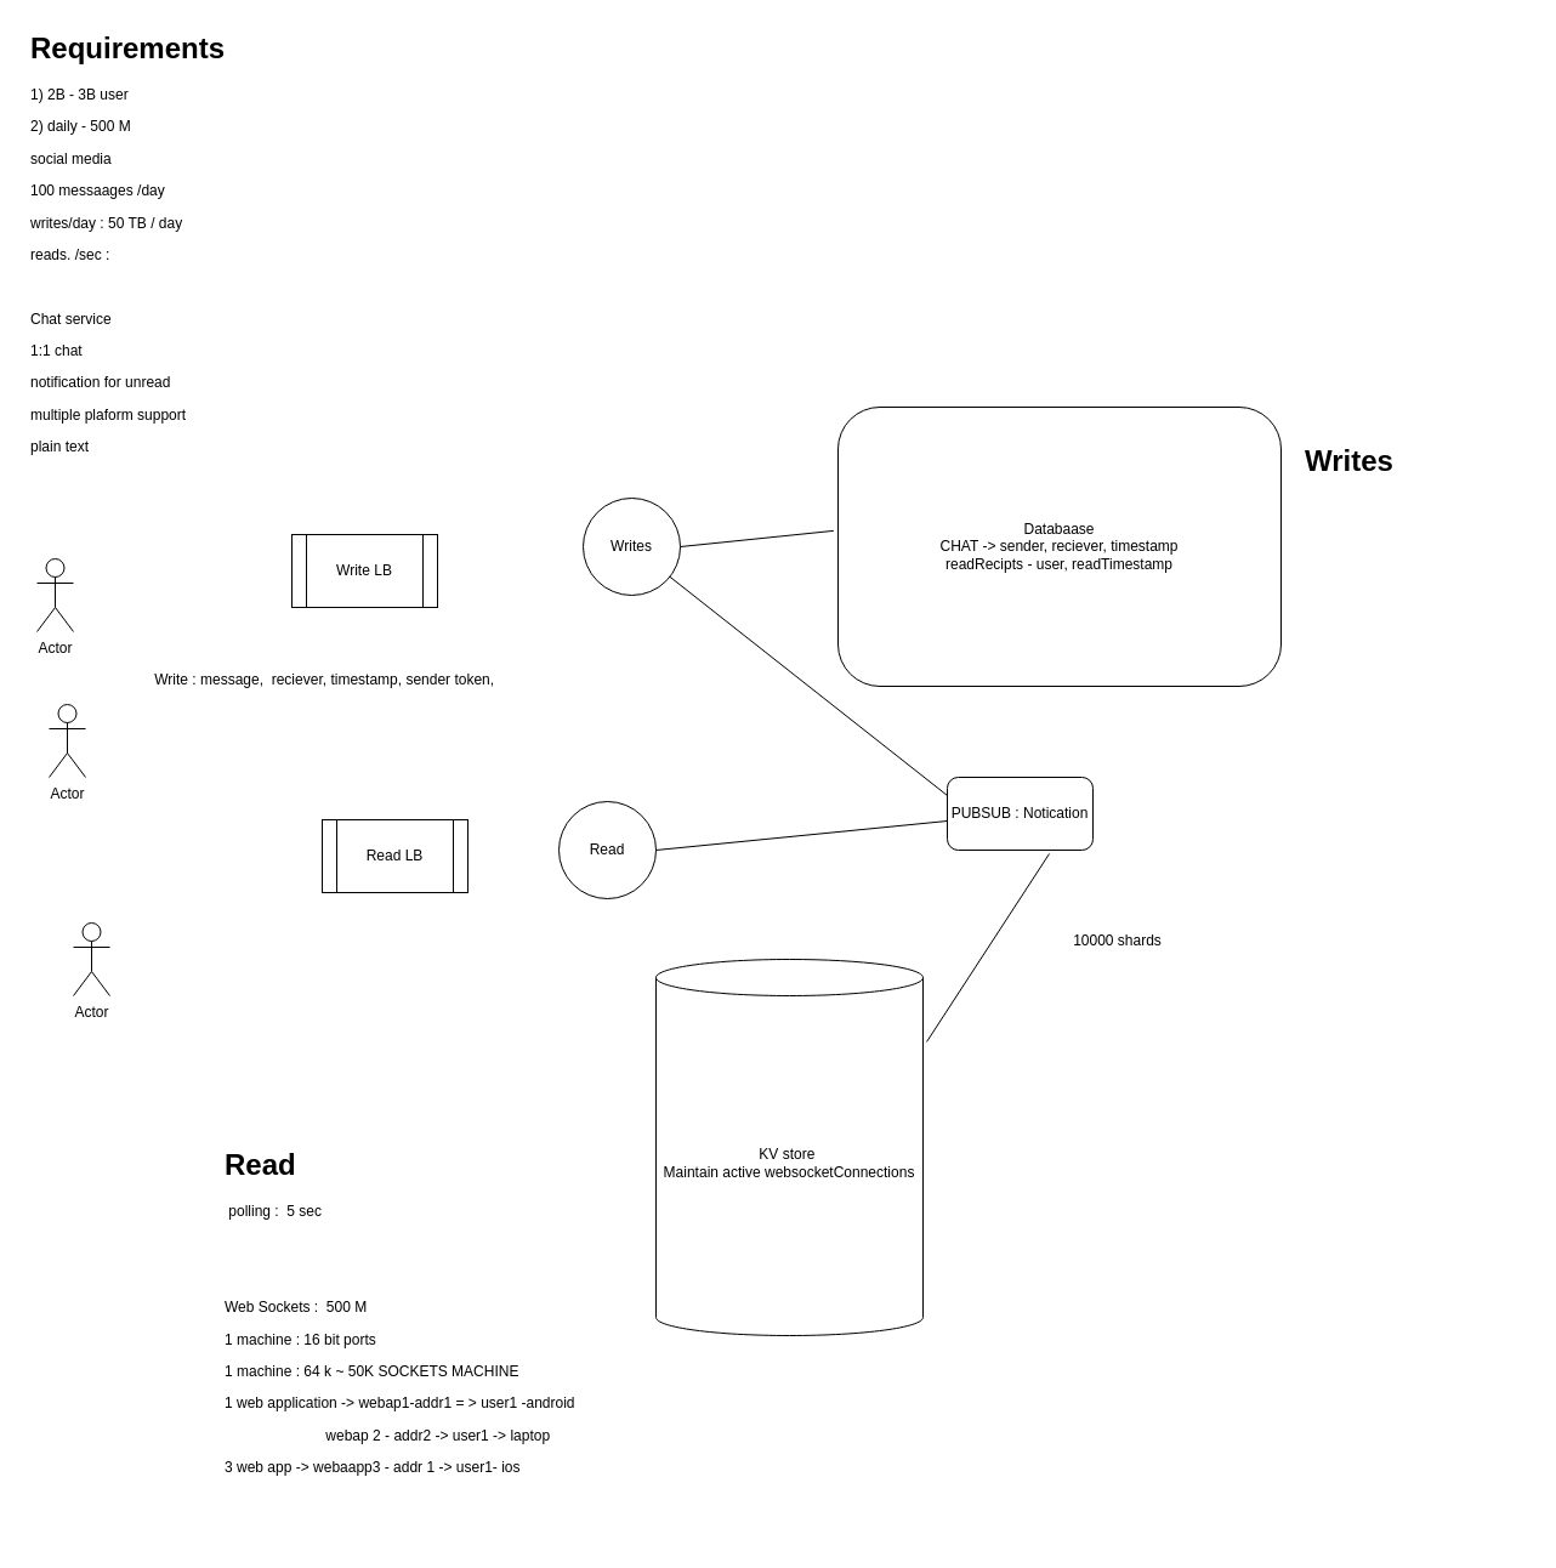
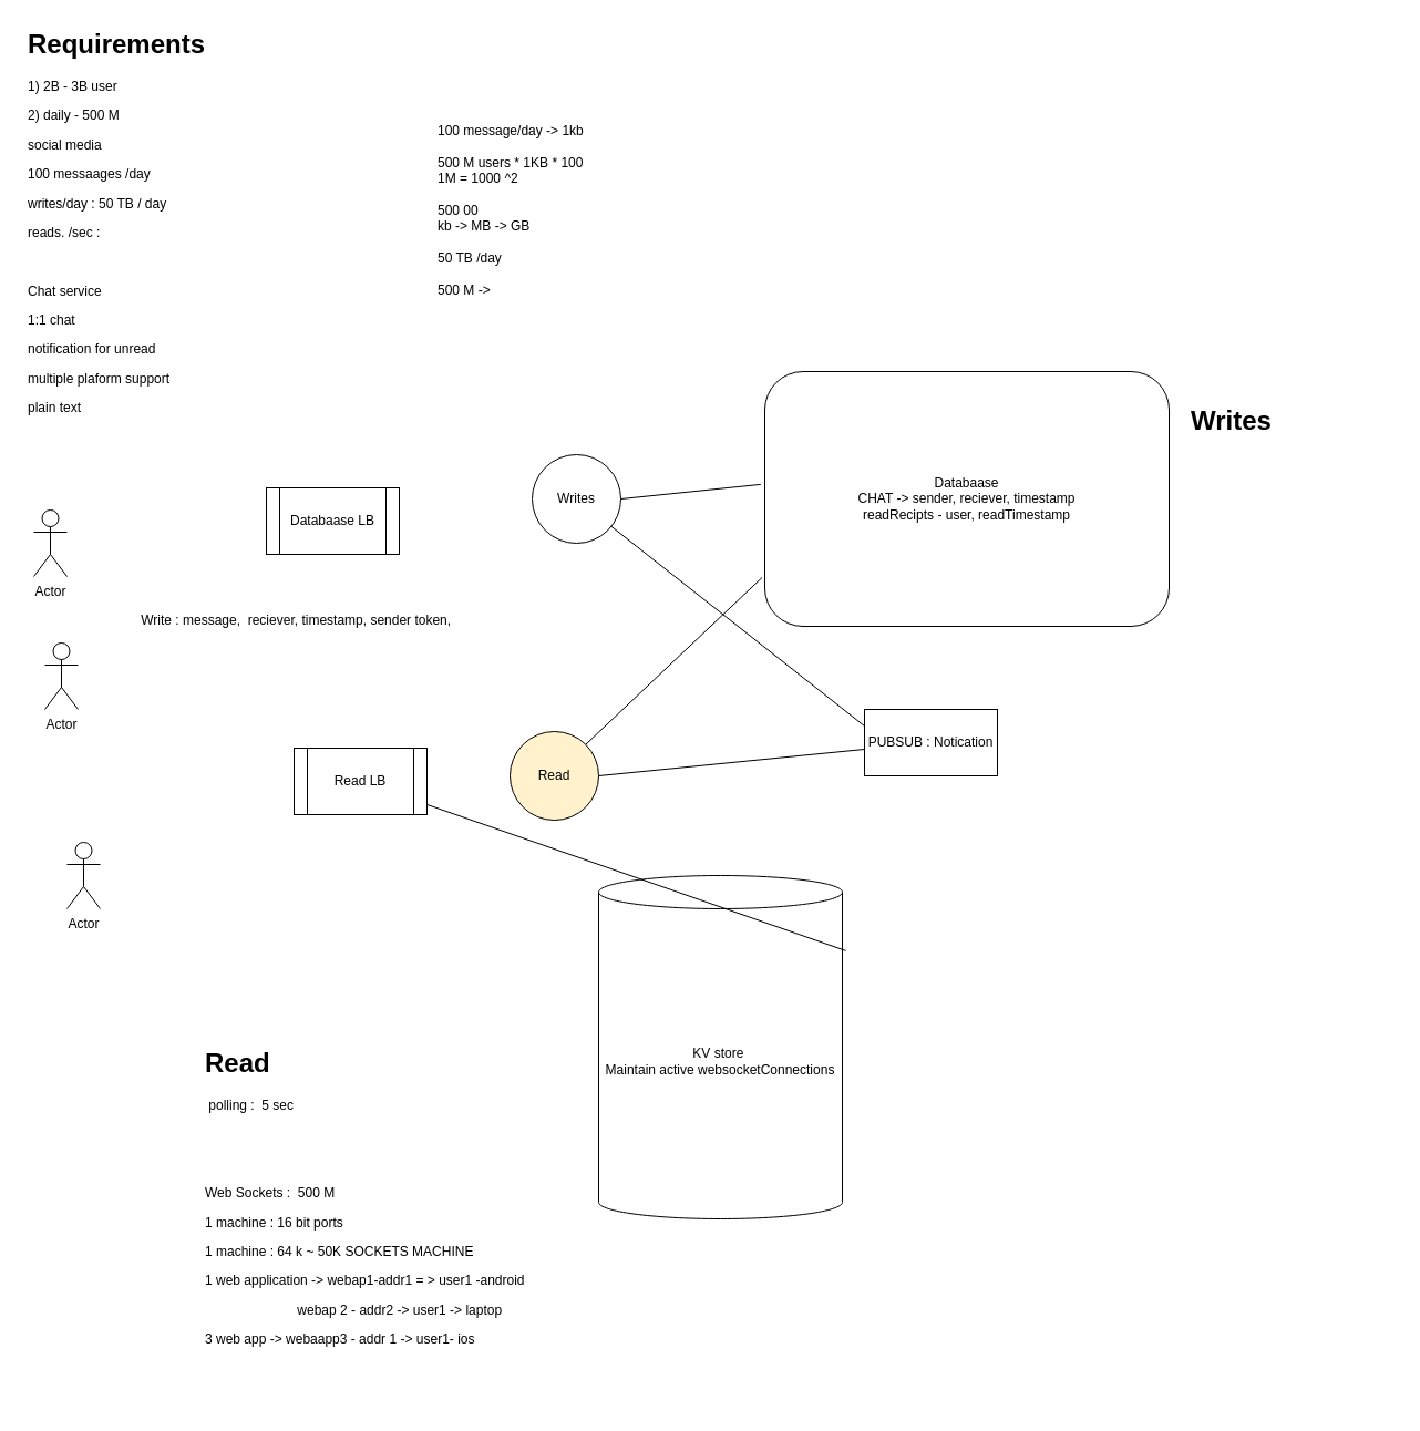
  <mxCell id="0" />
  <mxCell id="1" parent="0" />
  <mxCell id="2" value="&lt;h1&gt;Requirements&lt;/h1&gt;&lt;p&gt;1) 2B - 3B user&lt;/p&gt;&lt;p&gt;2) daily - 500 M&lt;/p&gt;&lt;p&gt;social media&lt;/p&gt;&lt;p&gt;100 messaages /day&lt;/p&gt;&lt;p&gt;writes/day : 50 TB / day&lt;/p&gt;&lt;p&gt;reads. /sec :&amp;nbsp;&amp;nbsp;&lt;/p&gt;&lt;p&gt;&lt;br&gt;&lt;/p&gt;&lt;p&gt;Chat service&lt;/p&gt;&lt;p&gt;1:1 chat&lt;/p&gt;&lt;p&gt;notification for unread&lt;/p&gt;&lt;p&gt;multiple plaform support&lt;/p&gt;&lt;p&gt;plain text&lt;/p&gt;&lt;p&gt;&lt;br&gt;&lt;/p&gt;&lt;p&gt;&lt;br&gt;&lt;/p&gt;&lt;p&gt;&lt;br&gt;&lt;/p&gt;&lt;p&gt;&lt;br&gt;&lt;/p&gt;&lt;p&gt;&lt;br&gt;&lt;/p&gt;" style="text;html=1;strokeColor=none;fillColor=none;spacing=5;spacingTop=-20;whiteSpace=wrap;overflow=hidden;rounded=0;" vertex="1" parent="1"><mxGeometry x="20" y="20" width="250" height="460" as="geometry" /></mxCell>
+ <mxCell id="3" value="&lt;h1&gt;&lt;br&gt;&lt;/h1&gt;&lt;div&gt;100 message/day -&amp;gt; 1kb&lt;/div&gt;&lt;div&gt;&lt;br&gt;&lt;/div&gt;&lt;div&gt;500 M users * 1KB * 100&lt;/div&gt;&lt;div&gt;1M = 1000 ^2&lt;/div&gt;&lt;div&gt;&lt;br&gt;&lt;/div&gt;&lt;div&gt;500 00&amp;nbsp;&lt;/div&gt;&lt;div&gt;kb -&amp;gt; MB -&amp;gt; GB&lt;/div&gt;&lt;div&gt;&lt;br&gt;&lt;/div&gt;&lt;div&gt;50 TB /day&lt;/div&gt;&lt;div&gt;&lt;br&gt;&lt;/div&gt;&lt;div&gt;500 M -&amp;gt;&amp;nbsp;&lt;/div&gt;" style="text;html=1;strokeColor=none;fillColor=none;spacing=5;spacingTop=-20;whiteSpace=wrap;overflow=hidden;rounded=0;" vertex="1" parent="1"><mxGeometry x="390" y="60" width="190" height="260" as="geometry" /></mxCell>
  <mxCell id="4" value="Actor" style="shape=umlActor;verticalLabelPosition=bottom;verticalAlign=top;html=1;outlineConnect=0;" vertex="1" parent="1"><mxGeometry x="60" y="760" width="30" height="60" as="geometry" /></mxCell>
  <mxCell id="5" value="Actor" style="shape=umlActor;verticalLabelPosition=bottom;verticalAlign=top;html=1;outlineConnect=0;" vertex="1" parent="1"><mxGeometry x="40" y="580" width="30" height="60" as="geometry" /></mxCell>
  <mxCell id="6" value="Actor" style="shape=umlActor;verticalLabelPosition=bottom;verticalAlign=top;html=1;outlineConnect=0;" vertex="1" parent="1"><mxGeometry x="30" y="460" width="30" height="60" as="geometry" /></mxCell>
- <mxCell id="7" value="Write LB" style="shape=process;whiteSpace=wrap;html=1;backgroundOutline=1;" vertex="1" parent="1"><mxGeometry x="240" y="440" width="120" height="60" as="geometry" /></mxCell>
+ <mxCell id="7" value="Databaase LB" style="shape=process;whiteSpace=wrap;html=1;backgroundOutline=1;" vertex="1" parent="1"><mxGeometry x="240" y="440" width="120" height="60" as="geometry" /></mxCell>
  <mxCell id="8" value="Writes" style="ellipse;whiteSpace=wrap;html=1;aspect=fixed;" vertex="1" parent="1"><mxGeometry x="480" y="410" width="80" height="80" as="geometry" /></mxCell>
  <mxCell id="9" value="&lt;h1&gt;Writes&lt;/h1&gt;" style="text;html=1;strokeColor=none;fillColor=none;spacing=5;spacingTop=-20;whiteSpace=wrap;overflow=hidden;rounded=0;" vertex="1" parent="1"><mxGeometry x="1070" y="360" width="190" height="120" as="geometry" /></mxCell>
  <mxCell id="10" value="&lt;h1&gt;Read&lt;/h1&gt;&lt;p&gt;&amp;nbsp;polling :&amp;nbsp; 5 sec&lt;/p&gt;&lt;p&gt;&lt;br&gt;&lt;/p&gt;&lt;p&gt;&lt;br&gt;&lt;/p&gt;&lt;p&gt;Web Sockets :&amp;nbsp; 500 M&lt;/p&gt;&lt;p&gt;1 machine : 16 bit ports&lt;/p&gt;&lt;p&gt;1 machine : 64 k ~ 50K SOCKETS MACHINE&lt;/p&gt;&lt;p&gt;1 web application -&amp;gt; webap1-addr1 = &amp;gt; user1 -android&lt;/p&gt;&lt;p&gt;&lt;span style=&quot;white-space: pre;&quot;&gt; &lt;/span&gt;&amp;nbsp; &amp;nbsp; &amp;nbsp; &amp;nbsp; &amp;nbsp; &amp;nbsp; &amp;nbsp; &amp;nbsp; &amp;nbsp; &amp;nbsp; &amp;nbsp; &amp;nbsp; webap 2 - addr2 -&amp;gt; user1 -&amp;gt; laptop&lt;br&gt;&lt;/p&gt;&lt;p&gt;3 web app -&amp;gt; webaapp3 - addr 1 -&amp;gt; user1- ios&lt;/p&gt;&lt;p&gt;&lt;br&gt;&lt;/p&gt;&lt;p&gt;&lt;br&gt;&lt;/p&gt;&lt;p&gt;&lt;br&gt;&lt;/p&gt;" style="text;html=1;strokeColor=none;fillColor=none;spacing=5;spacingTop=-20;whiteSpace=wrap;overflow=hidden;rounded=0;" vertex="1" parent="1"><mxGeometry x="180" y="940" width="310" height="330" as="geometry" /></mxCell>
  <mxCell id="11" value="Read LB" style="shape=process;whiteSpace=wrap;html=1;backgroundOutline=1;" vertex="1" parent="1"><mxGeometry x="265" y="675" width="120" height="60" as="geometry" /></mxCell>
- <mxCell id="12" value="Read" style="ellipse;whiteSpace=wrap;html=1;aspect=fixed;" vertex="1" parent="1"><mxGeometry x="460" y="660" width="80" height="80" as="geometry" /></mxCell>
+ <mxCell id="12" value="Read" style="ellipse;whiteSpace=wrap;html=1;aspect=fixed;fillColor=#fff2cc;" vertex="1" parent="1"><mxGeometry x="460" y="660" width="80" height="80" as="geometry" /></mxCell>
  <mxCell id="13" value="Databaase&lt;br&gt;CHAT -&amp;gt; sender, reciever, timestamp&lt;br&gt;readRecipts - user, readTimestamp" style="rounded=1;whiteSpace=wrap;html=1;" vertex="1" parent="1"><mxGeometry x="690" y="335" width="365" height="230" as="geometry" /></mxCell>
  <mxCell id="14" value="Write : message,&amp;nbsp; reciever, timestamp, sender token,&amp;nbsp;&amp;nbsp;" style="text;html=1;align=center;verticalAlign=middle;resizable=0;points=[];autosize=1;strokeColor=none;fillColor=none;" vertex="1" parent="1"><mxGeometry x="115" y="545" width="310" height="30" as="geometry" /></mxCell>
- <mxCell id="15" value="PUBSUB : Notication" style="rounded=1;whiteSpace=wrap;html=1;" vertex="1" parent="1"><mxGeometry x="780" y="640" width="120" height="60" as="geometry" /></mxCell>
+ <mxCell id="15" value="PUBSUB : Notication" style="whiteSpace=wrap;html=1;rounded=0;" vertex="1" parent="1"><mxGeometry x="780" y="640" width="120" height="60" as="geometry" /></mxCell>
  <mxCell id="16" value="" style="endArrow=none;html=1;rounded=0;exitX=1;exitY=0.5;exitDx=0;exitDy=0;" edge="1" parent="1" source="12" target="15"><mxGeometry width="50" height="50" relative="1" as="geometry"><mxPoint x="590" y="760" as="sourcePoint" /><mxPoint x="640" y="710" as="targetPoint" /></mxGeometry></mxCell>
  <mxCell id="17" value="KV store&amp;nbsp;&lt;br&gt;Maintain active websocketConnections" style="shape=cylinder3;whiteSpace=wrap;html=1;boundedLbl=1;backgroundOutline=1;size=15;" vertex="1" parent="1"><mxGeometry x="540" y="790" width="220" height="310" as="geometry" /></mxCell>
- <mxCell id="18" value="" style="endArrow=none;html=1;rounded=0;entryX=0.7;entryY=1.05;entryDx=0;entryDy=0;entryPerimeter=0;exitX=1.014;exitY=0.219;exitDx=0;exitDy=0;exitPerimeter=0;" edge="1" parent="1" source="17" target="15"><mxGeometry width="50" height="50" relative="1" as="geometry"><mxPoint x="410" y="890" as="sourcePoint" /><mxPoint x="460" y="840" as="targetPoint" /></mxGeometry></mxCell>
- <mxCell id="19" value="10000 shards" style="text;html=1;align=center;verticalAlign=middle;resizable=0;points=[];autosize=1;strokeColor=none;fillColor=none;" vertex="1" parent="1"><mxGeometry x="870" y="760" width="100" height="30" as="geometry" /></mxCell>
+ <mxCell id="18" value="" style="endArrow=none;html=1;rounded=0;exitX=1.014;exitY=0.219;exitDx=0;exitDy=0;exitPerimeter=0;" edge="1" parent="1" source="17" target="11"><mxGeometry width="50" height="50" relative="1" as="geometry"><mxPoint x="410" y="890" as="sourcePoint" /><mxPoint x="460" y="840" as="targetPoint" /></mxGeometry></mxCell>
+ <mxCell id="20" value="" style="endArrow=none;html=1;rounded=0;exitX=1;exitY=0;exitDx=0;exitDy=0;entryX=-0.007;entryY=0.809;entryDx=0;entryDy=0;entryPerimeter=0;" edge="1" parent="1" source="12" target="13"><mxGeometry width="50" height="50" relative="1" as="geometry"><mxPoint x="600" y="730" as="sourcePoint" /><mxPoint x="650" y="680" as="targetPoint" /></mxGeometry></mxCell>
  <mxCell id="21" value="" style="endArrow=none;html=1;rounded=0;entryX=-0.01;entryY=0.443;entryDx=0;entryDy=0;entryPerimeter=0;exitX=1;exitY=0.5;exitDx=0;exitDy=0;" edge="1" parent="1" source="8" target="13"><mxGeometry width="50" height="50" relative="1" as="geometry"><mxPoint x="600" y="670" as="sourcePoint" /><mxPoint x="650" y="620" as="targetPoint" /></mxGeometry></mxCell>
  <mxCell id="22" value="" style="endArrow=none;html=1;rounded=0;entryX=0;entryY=0.25;entryDx=0;entryDy=0;" edge="1" parent="1" source="8" target="15"><mxGeometry width="50" height="50" relative="1" as="geometry"><mxPoint x="600" y="670" as="sourcePoint" /><mxPoint x="650" y="620" as="targetPoint" /></mxGeometry></mxCell>
